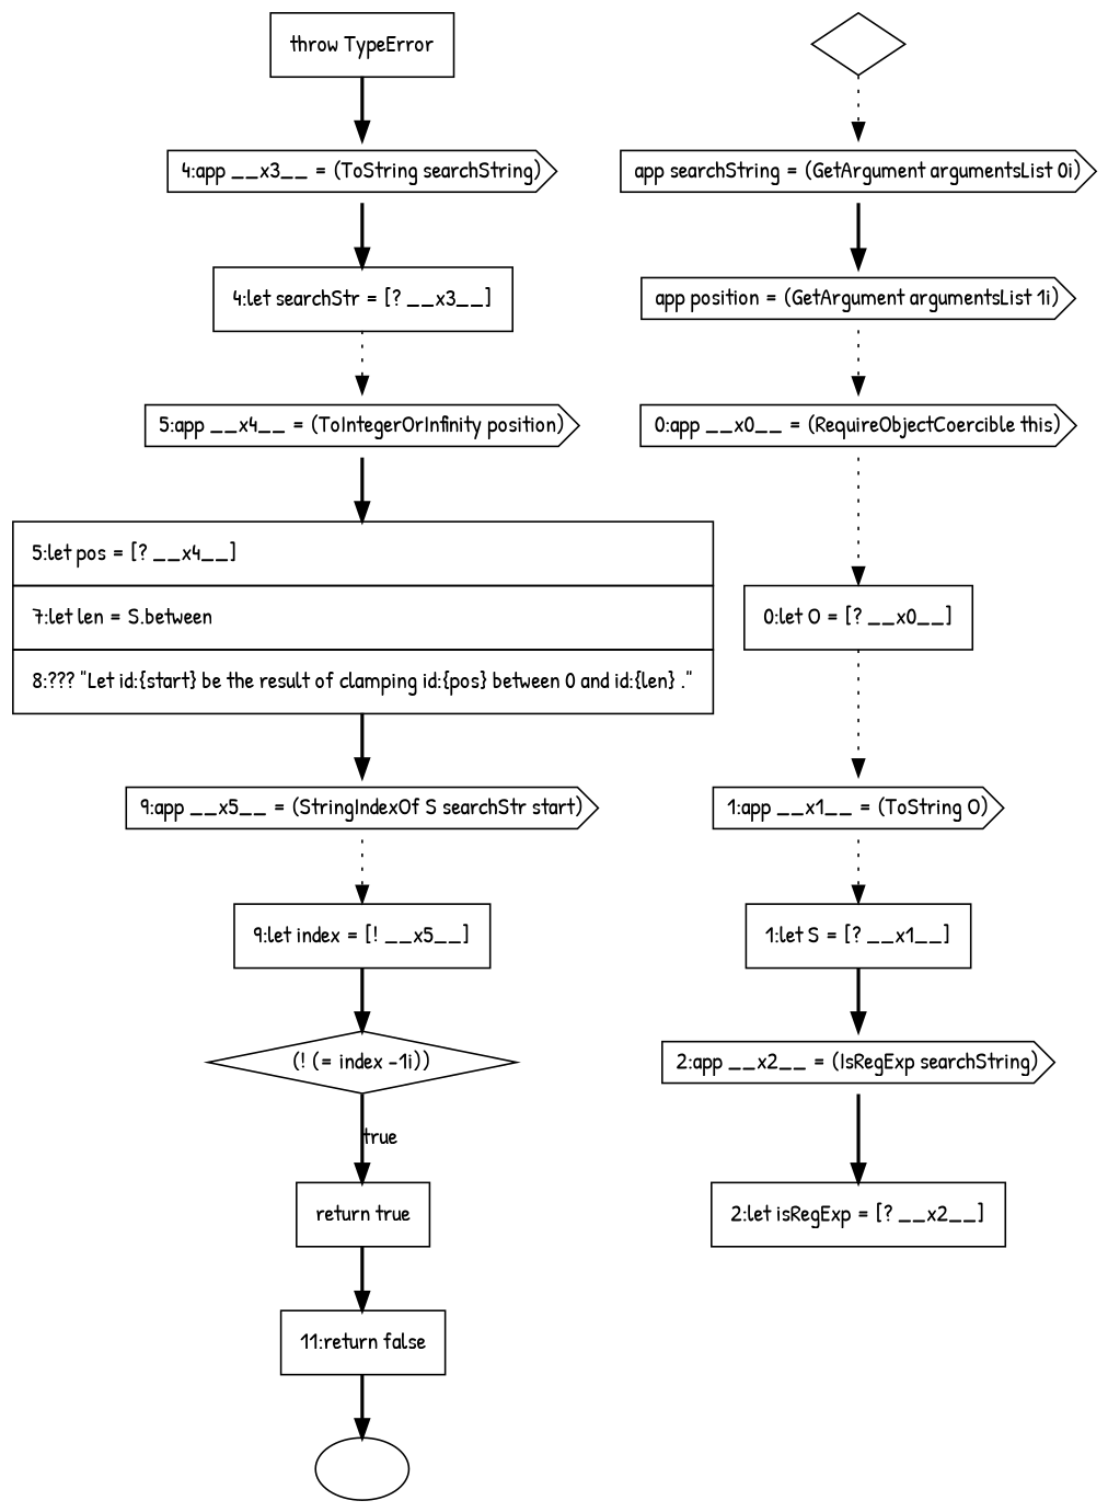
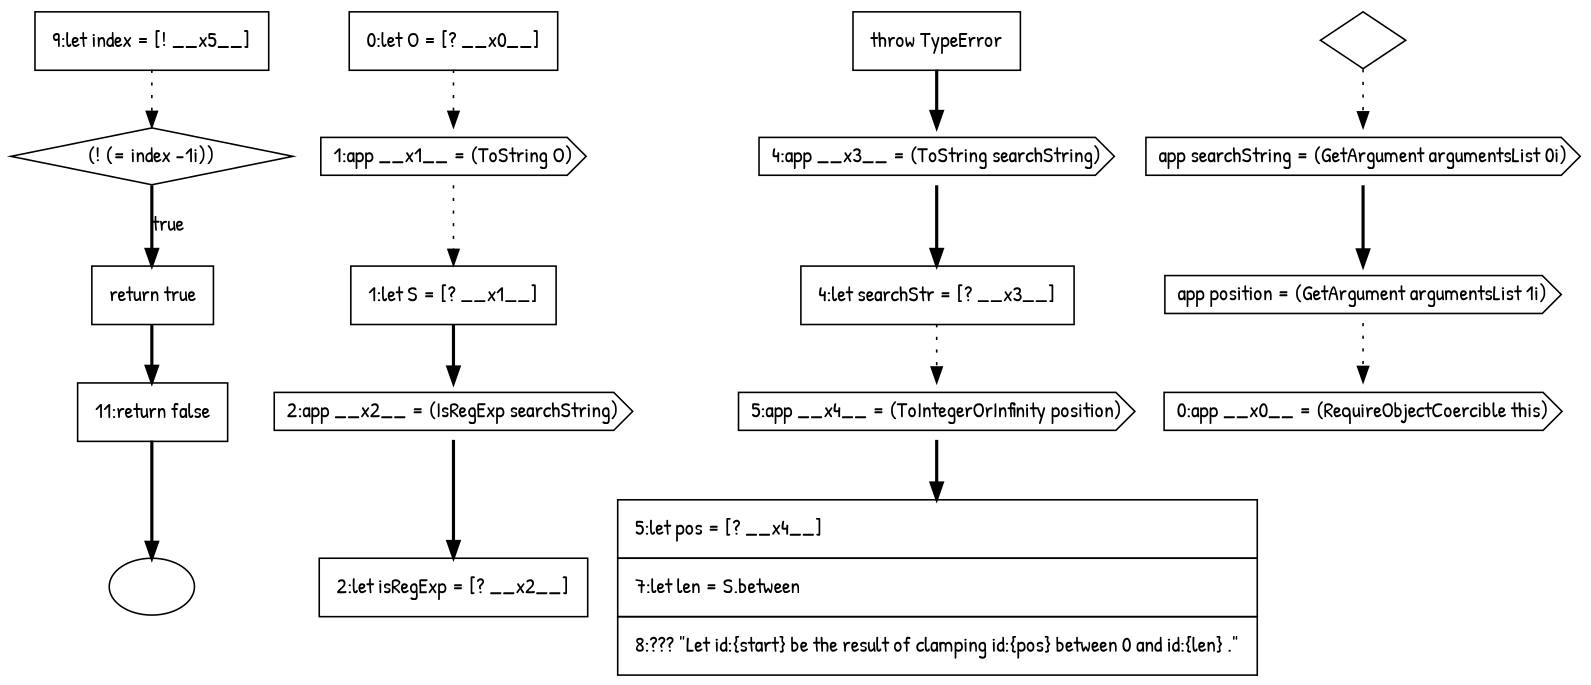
  digraph {
    fontname="Patrick Hand"
    node [color=black fillcolor=white fontname="Patrick Hand" shape=none style=filled]
    edge [color=black fontname="Patrick Hand" style=bold]
-   n1 [label=<<font color="black">9:app __x5__ = (StringIndexOf S searchStr start)</font>> shape=cds]
    n2 [label=<<font color="black">     <table border="0" cellborder="1" cellspacing="0" cellpadding="10">       <tr><td align="left">9:let index = [! __x5__]</td></tr>     </table>   </font>> margin=0]
    n3 [label=<<font color="black">(! (= index -1i))</font>> shape=diamond]
    n4 [label=<<font color="black">     <table border="0" cellborder="1" cellspacing="0" cellpadding="10">       <tr><td align="left">0:let O = [? __x0__]</td></tr>     </table>   </font>> margin=0]
    n5 [label=<<font color="black">1:app __x1__ = (ToString O)</font>> shape=cds]
    n6 [label=<<font color="black">     <table border="0" cellborder="1" cellspacing="0" cellpadding="10">       <tr><td align="left">1:let S = [? __x1__]</td></tr>     </table>   </font>> margin=0]
    n7 [label=<<font color="black">4:app __x3__ = (ToString searchString)</font>> shape=cds]
    n8 [label=<<font color="black">     <table border="0" cellborder="1" cellspacing="0" cellpadding="10">       <tr><td align="left">4:let searchStr = [? __x3__]</td></tr>     </table>   </font>> margin=0]
    n9 [label=<<font color="black">     <table border="0" cellborder="1" cellspacing="0" cellpadding="10">       <tr><td align="left">throw TypeError</td></tr>     </table>   </font>> margin=0]
    n10 [label=<<font color="black">     <table border="0" cellborder="1" cellspacing="0" cellpadding="10">       <tr><td align="left">5:let pos = [? __x4__]</td></tr>       <tr><td align="left">7:let len = S.between</td></tr>       <tr><td align="left">8:??? &quot;Let id:{start} be the result of clamping id:{pos} between 0 and id:{len} .&quot;</td></tr>     </table>   </font>> margin=0]
    n11 [label=<<font color="black">5:app __x4__ = (ToIntegerOrInfinity position)</font>> shape=cds]
    n12 [label=<<font color="black">app searchString = (GetArgument argumentsList 0i)</font>> shape=cds]
    n13 [label=<<font color="black">app position = (GetArgument argumentsList 1i)</font>> shape=cds]
    n14 [label=<<font color="black">0:app __x0__ = (RequireObjectCoercible this)</font>> shape=cds]
    n15 [label=<<font color="black">     <table border="0" cellborder="1" cellspacing="0" cellpadding="10">       <tr><td align="left">return true</td></tr>     </table>   </font>> margin=0]
    n16 [label=<<font color="black">     <table border="0" cellborder="1" cellspacing="0" cellpadding="10">       <tr><td align="left">11:return false</td></tr>     </table>   </font>> margin=0]
    n17 [label=" " shape=ellipse]
    n18 [label=<<font color="black">2:app __x2__ = (IsRegExp searchString)</font>> shape=cds]
    n19 [label=<<font color="black">     <table border="0" cellborder="1" cellspacing="0" cellpadding="10">       <tr><td align="left">2:let isRegExp = [? __x2__]</td></tr>     </table>   </font>> margin=0]
    n20 [label=" " shape=diamond]
-   n1 -> n2 [style=dotted]
-   n2 -> n3
+   n2 -> n3 [style=dotted]
    n3 -> n15 [label=<<font color="black">true</font>>]
    n4 -> n5 [style=dotted]
    n5 -> n6 [style=dotted]
    n6 -> n18
    n7 -> n8
    n8 -> n11 [style=dotted]
    n9 -> n7
-   n10 -> n1
    n11 -> n10
    n12 -> n13
    n13 -> n14 [style=dotted]
-   n14 -> n4 [style=dotted]
    n15 -> n16
    n16 -> n17
    n18 -> n19
    n20 -> n12 [style=dotted]
  }
